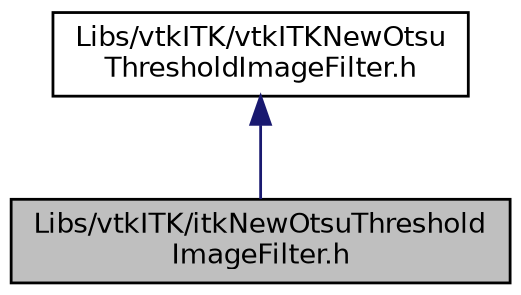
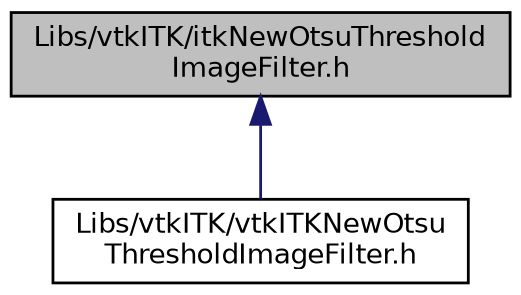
  digraph {
    node [color=black fontname=Helvetica fontsize=10 shape=record]
    n1 [fillcolor=grey75 fontcolor=black height=0.2 label="Libs/vtkITK/itkNewOtsuThreshold\lImageFilter.h" style=filled width=0.4]
    n2 [height=0.2 label="Libs/vtkITK/vtkITKNewOtsu\lThresholdImageFilter.h" width=0.4]
-   n2 -> n1 [color=midnightblue dir=back fontname=Helvetica fontsize=10 labelfontname=Helvetica labelfontsize=10 style=solid]
+   n1 -> n2 [color=midnightblue dir=back fontname=Helvetica fontsize=10 labelfontname=Helvetica labelfontsize=10 style=solid]
  }
